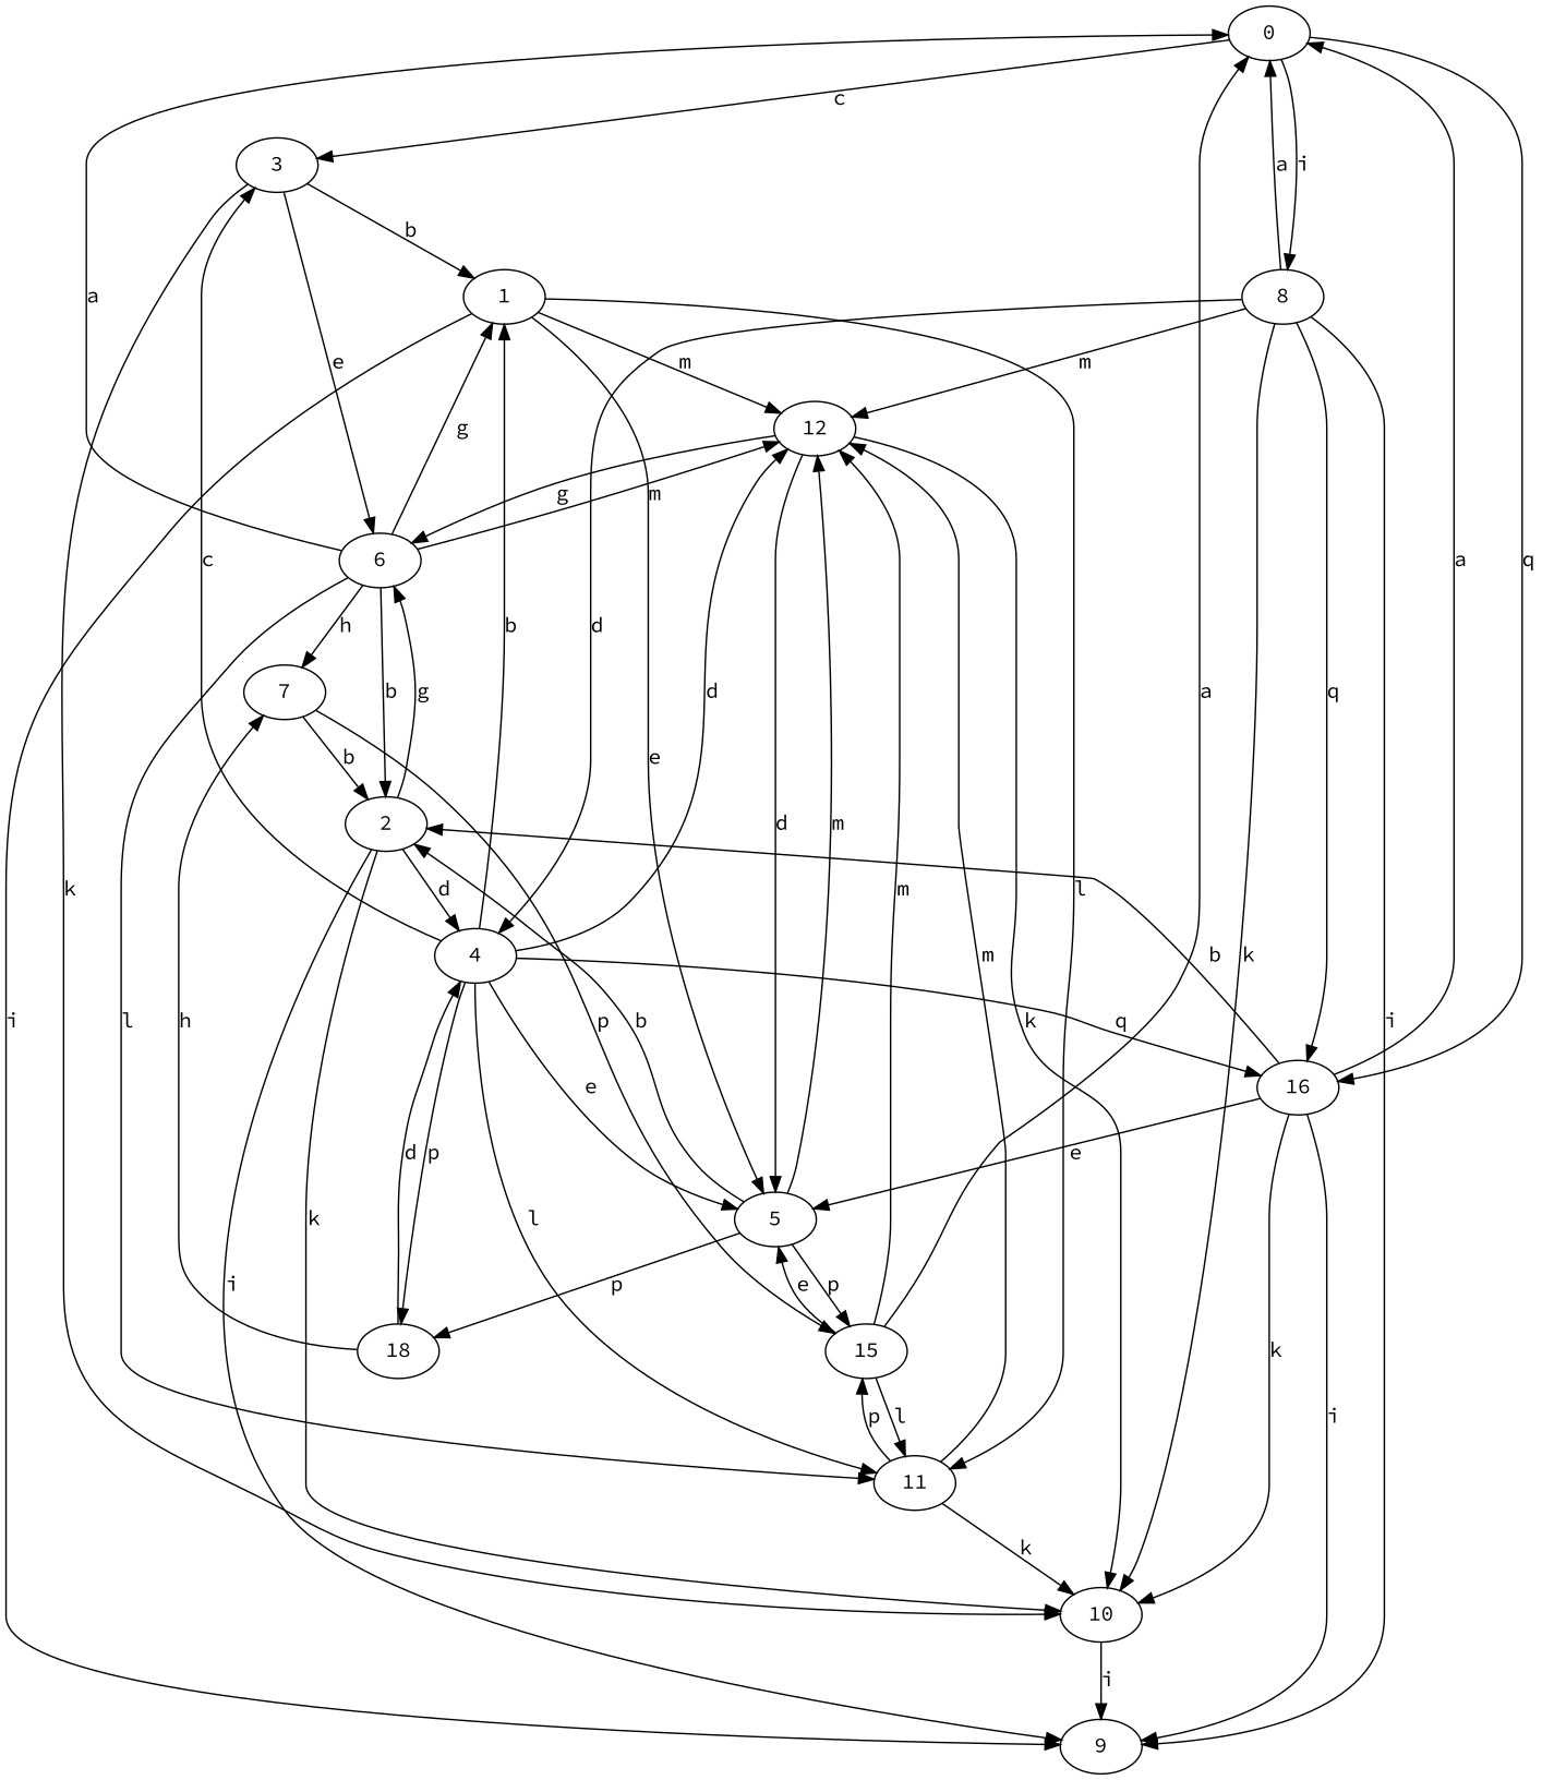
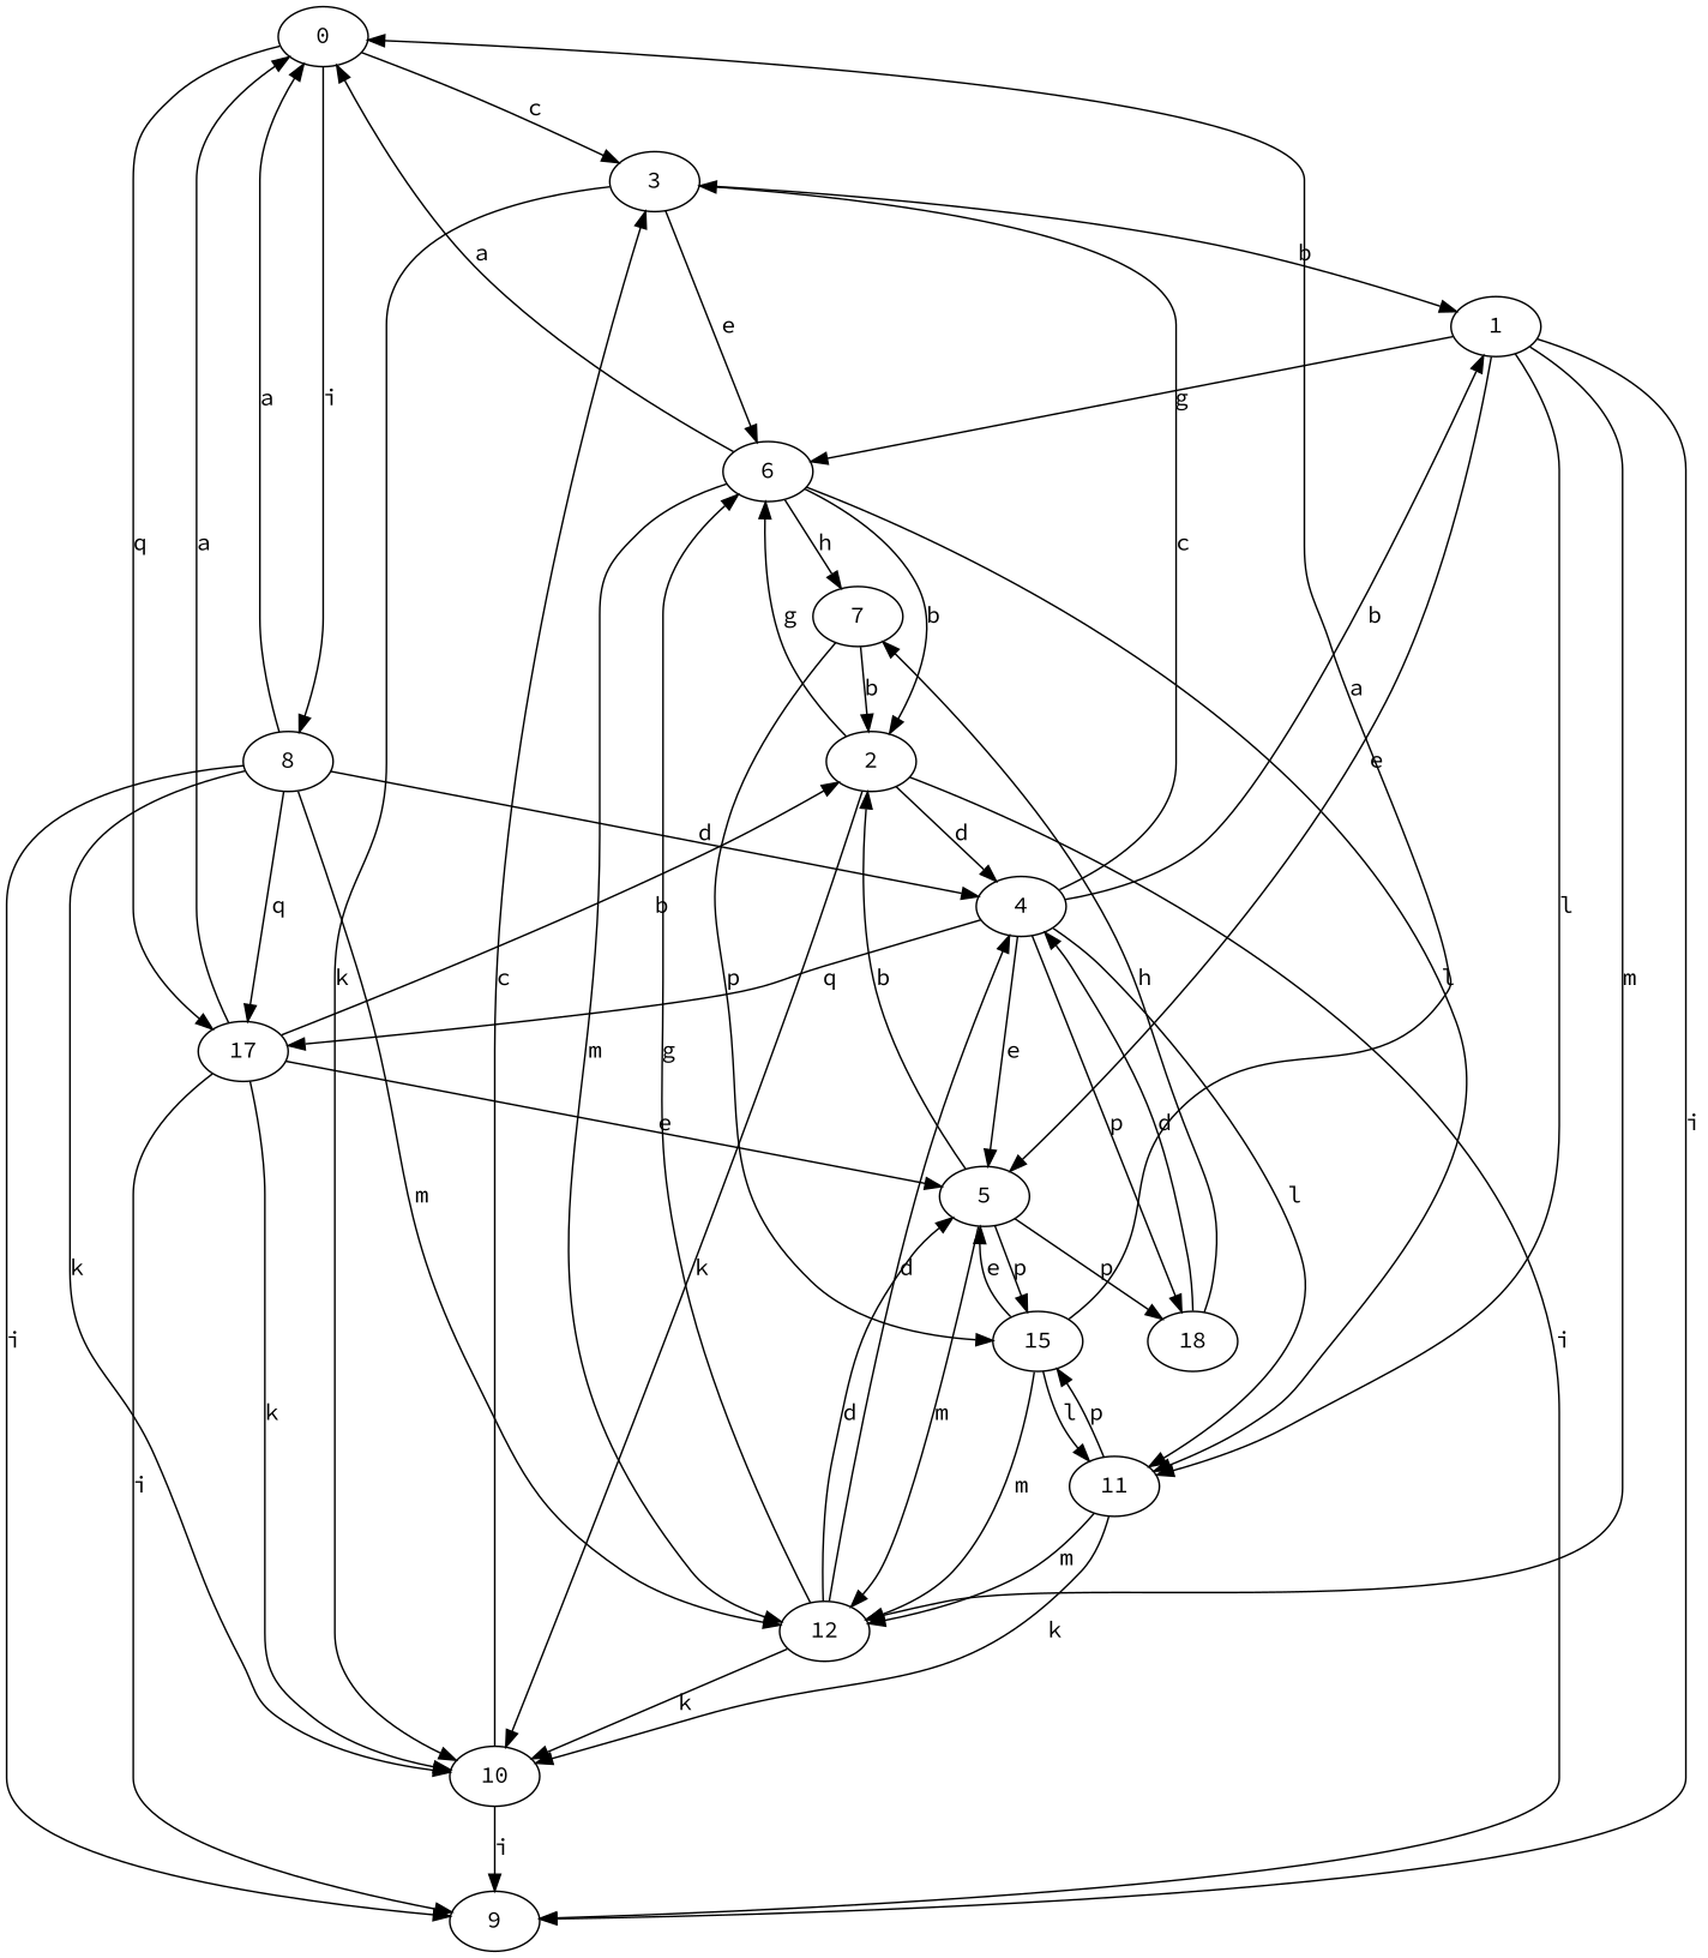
  strict digraph {
    fontname="Source Code Pro"
    node [fontname="Source Code Pro"]
    edge [fontname="Source Code Pro"]
    0
    3
    8
-   17 [label=16]
+   17
    1
    6
    10
    9
    12
    4
    5
    2
    11
    n14 [label=18]
    15
    7
    0 -> 3 [label=c]
    0 -> 8 [label=i]
    0 -> 17 [label=q]
    3 -> 1 [label=b]
    3 -> 6 [label=e]
    3 -> 10 [label=k]
    8 -> 0 [label=a]
    8 -> 17 [label=q]
    8 -> 10 [label=k]
    8 -> 9 [label=i]
    8 -> 12 [label=m]
    8 -> 4 [label=d]
    17 -> 0 [label=a]
    17 -> 10 [label=k]
    17 -> 9 [label=i]
    17 -> 5 [label=e]
    17 -> 2 [label=b]
-   6 -> 1 [label=g]
+   1 -> 6 [label=g]
    1 -> 9 [label=i]
    1 -> 12 [label=m]
    1 -> 5 [label=e]
    1 -> 11 [label=l]
    6 -> 0 [label=a]
    6 -> 12 [label=m]
    6 -> 2 [label=b]
    6 -> 11 [label=l]
    6 -> 7 [label=h]
+   10 -> 3 [label=c]
    10 -> 9 [label=i]
    12 -> 6 [label=g]
    12 -> 10 [label=k]
-   4 -> 12 [label=d]
+   12 -> 4 [label=d]
    12 -> 5 [label=d]
    4 -> 3 [label=c]
    4 -> 17 [label=q]
    4 -> 1 [label=b]
    4 -> 5 [label=e]
    4 -> 11 [label=l]
    4 -> n14 [label=p]
    5 -> 12 [label=m]
    5 -> 2 [label=b]
    5 -> n14 [label=p]
    5 -> 15 [label=p]
    2 -> 6 [label=g]
    2 -> 10 [label=k]
    2 -> 9 [label=i]
    2 -> 4 [label=d]
    11 -> 10 [label=k]
    11 -> 12 [label=m]
    11 -> 15 [label=p]
    n14 -> 4 [label=d]
    n14 -> 7 [label=h]
    15 -> 0 [label=a]
    15 -> 12 [label=m]
    15 -> 5 [label=e]
    15 -> 11 [label=l]
    7 -> 2 [label=b]
    7 -> 15 [label=p]
  }
